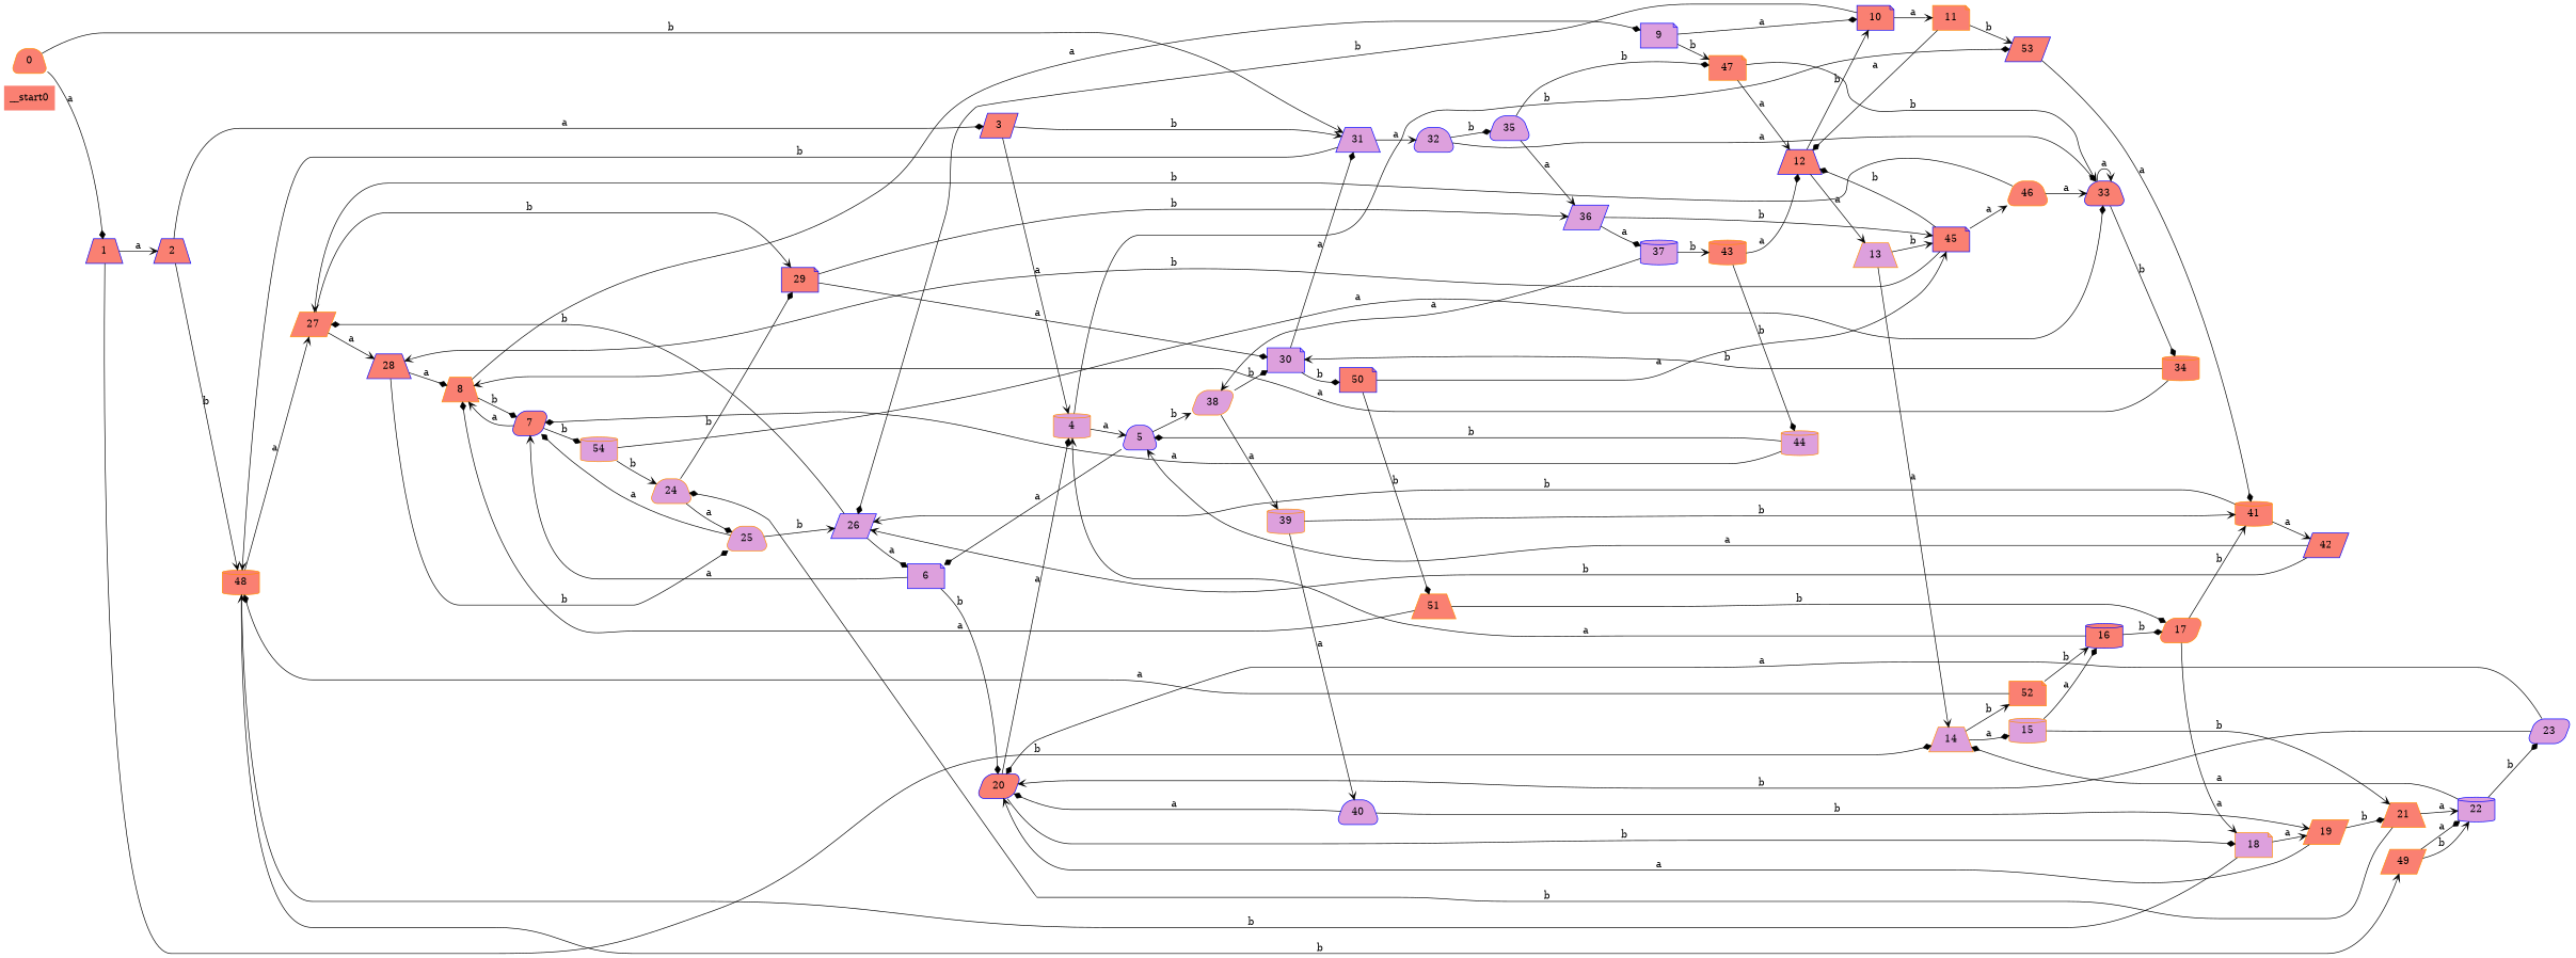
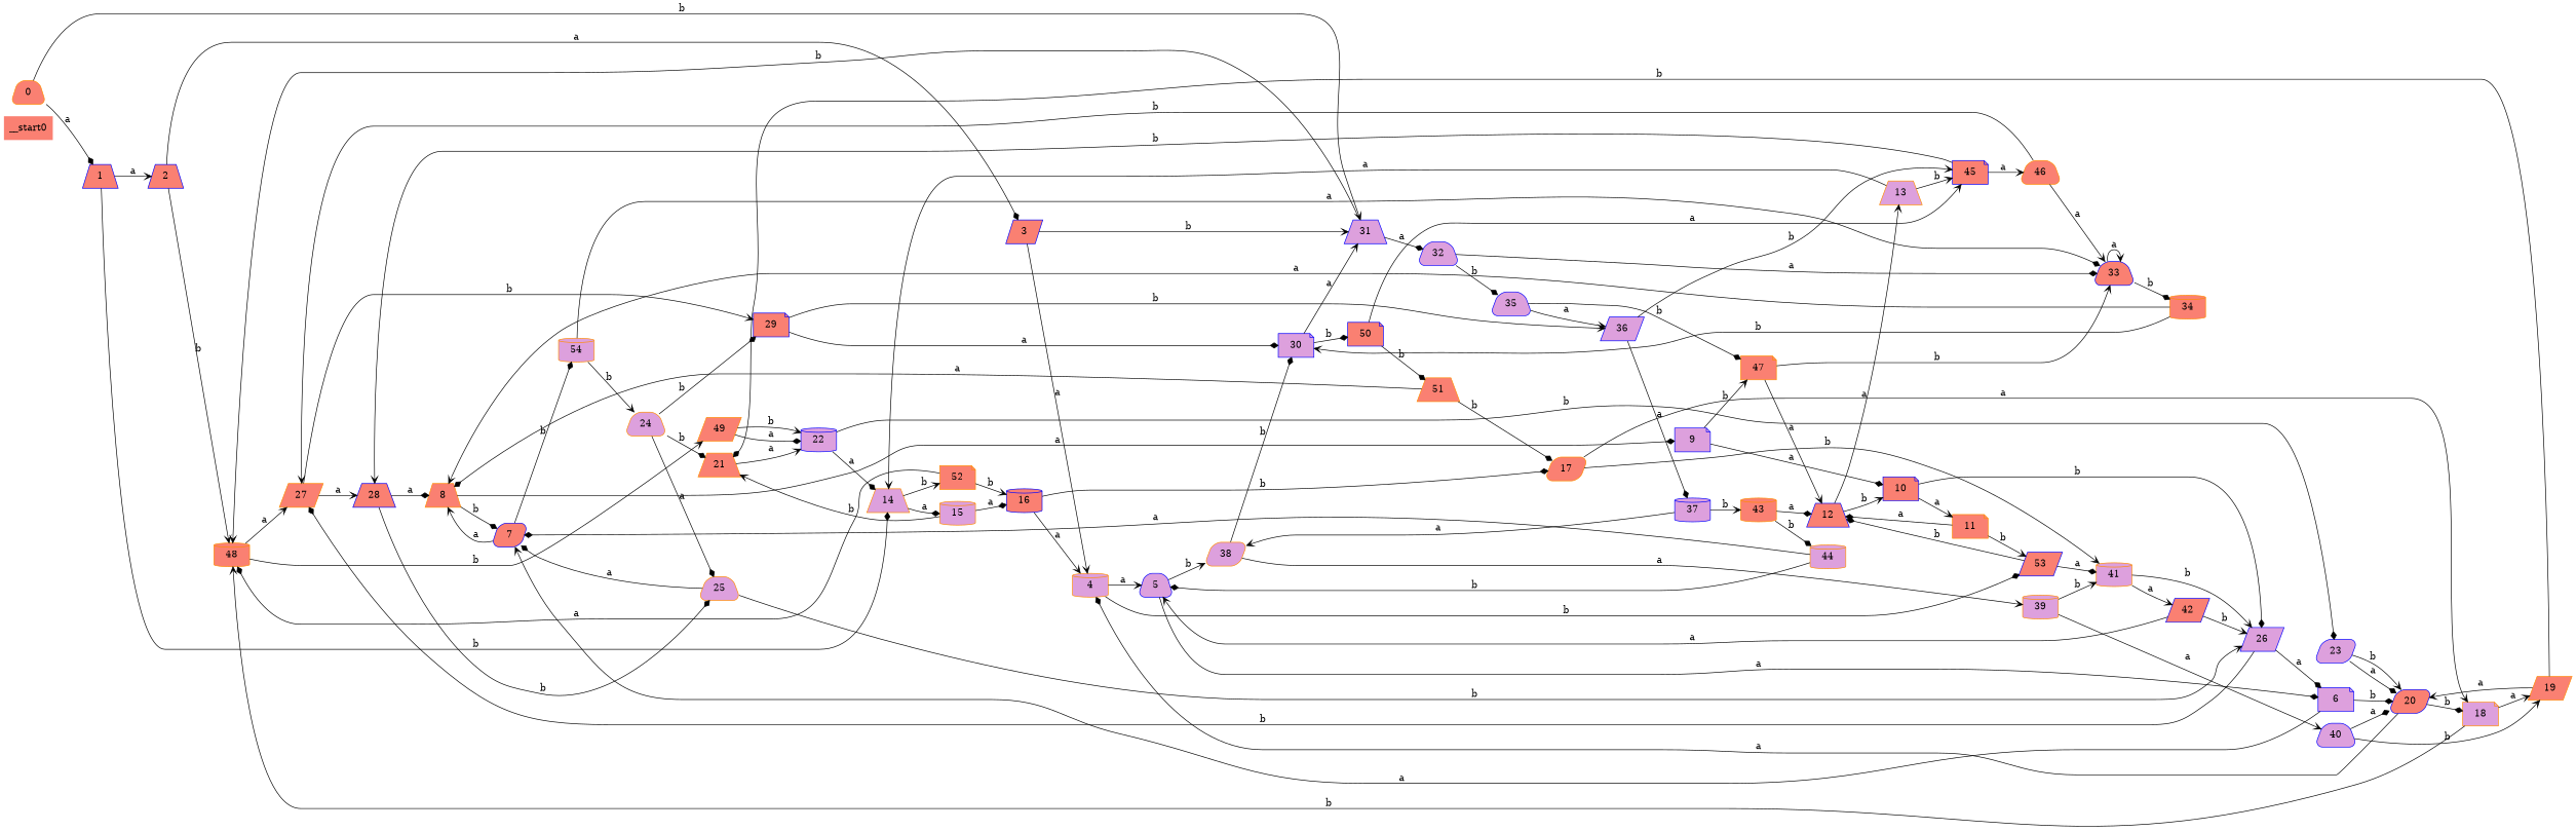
  digraph {
    rankdir=LR
    node [color=blue fillcolor=salmon shape=trapezium style=filled]
    edge [arrowhead=vee]
    __start0 [shape=none]
    n2 [color=darkorange label=0 style="rounded,filled"]
    n3 [label=1]
    n4 [fillcolor=plum label=31]
    n5 [label=2]
    n6 [color=darkorange fillcolor=plum label=14]
    n7 [color=darkorange label=48 shape=cylinder]
    n8 [fillcolor=plum label=32 style="rounded,filled"]
    n9 [label=3 shape=parallelogram]
    n10 [color=darkorange fillcolor=plum label=15 shape=cylinder]
    n11 [color=darkorange label=52 shape=note style="rounded,filled"]
    n12 [color=darkorange fillcolor=plum label=4 shape=cylinder]
    n13 [color=darkorange label=27 shape=parallelogram]
    n14 [color=darkorange label=49 shape=parallelogram]
    n15 [fillcolor=plum label=5 style="rounded,filled"]
    n16 [label=53 shape=parallelogram]
    n17 [fillcolor=plum label=6 shape=note style="rounded,filled"]
    n18 [color=darkorange fillcolor=plum label=38 shape=parallelogram style="rounded,filled"]
    n19 [label=12]
-   n20 [color=darkorange label=41 shape=cylinder]
+   n20 [color=darkorange fillcolor=plum label=41 shape=cylinder]
    n21 [label=7 shape=parallelogram style="rounded,filled"]
    n22 [label=20 shape=parallelogram style="rounded,filled"]
    n23 [fillcolor=plum label=30 shape=note]
    n24 [color=darkorange fillcolor=plum label=39 shape=cylinder style="rounded,filled"]
    n25 [color=darkorange label=8]
    n26 [color=darkorange fillcolor=plum label=54 shape=cylinder style="rounded,filled"]
    n27 [color=darkorange fillcolor=plum label=18 shape=note style="rounded,filled"]
    n28 [fillcolor=plum label=9 shape=note]
    n29 [color=darkorange fillcolor=plum label=24 style="rounded,filled"]
    n30 [label=33 style="rounded,filled"]
    n31 [label=10 shape=note]
    n32 [color=darkorange label=47 shape=note]
    n33 [color=darkorange label=11 shape=note]
    n34 [fillcolor=plum label=26 shape=parallelogram]
    n35 [color=darkorange fillcolor=plum label=13]
    n36 [label=45 shape=note]
    n37 [label=28]
    n38 [color=darkorange label=46 style="rounded,filled"]
    n39 [label=16 shape=cylinder style="rounded,filled"]
    n40 [color=darkorange label=21]
    n41 [color=darkorange label=17 shape=parallelogram style="rounded,filled"]
    n42 [fillcolor=plum label=22 shape=cylinder]
    n43 [color=darkorange label=19 shape=parallelogram]
    n44 [label=42 shape=parallelogram]
    n45 [fillcolor=plum label=23 shape=parallelogram style="rounded,filled"]
    n46 [color=darkorange fillcolor=plum label=25 style="rounded,filled"]
    n47 [label=29 shape=note style="rounded,filled"]
    n48 [fillcolor=plum label=36 shape=parallelogram]
    n49 [label=50 shape=note]
    n50 [fillcolor=plum label=37 shape=cylinder]
    n51 [color=darkorange label=51]
    n52 [fillcolor=plum label=35 style="rounded,filled"]
    n53 [color=darkorange label=34 shape=cylinder style="rounded,filled"]
    n54 [color=darkorange label=43 shape=cylinder]
    n55 [color=darkorange fillcolor=plum label=44 shape=cylinder]
    n56 [fillcolor=plum label=40 style="rounded,filled"]
    n2 -> n3 [arrowhead=diamond label=a]
    n2 -> n4 [label=b]
    n3 -> n5 [label=a]
    n3 -> n6 [arrowhead=diamond label=b]
    n4 -> n7 [label=b]
-   n4 -> n8 [label=a]
+   n4 -> n8 [arrowhead=diamond label=a]
    n5 -> n7 [label=b]
    n5 -> n9 [arrowhead=diamond label=a]
    n6 -> n10 [arrowhead=diamond label=a]
    n6 -> n11 [label=b]
    n7 -> n13 [label=a]
    n7 -> n14 [label=b]
    n8 -> n30 [arrowhead=diamond label=a]
    n8 -> n52 [arrowhead=diamond label=b]
    n9 -> n4 [label=b]
    n9 -> n12 [label=a]
    n10 -> n39 [arrowhead=diamond label=a]
    n10 -> n40 [label=b]
    n11 -> n7 [arrowhead=diamond label=a]
    n11 -> n39 [label=b]
    n12 -> n15 [label=a]
    n12 -> n16 [arrowhead=diamond label=b]
    n13 -> n37 [label=a]
    n13 -> n47 [label=b]
    n14 -> n42 [arrowhead=diamond label=a]
    n14 -> n42 [label=b]
    n15 -> n17 [arrowhead=diamond label=a]
    n15 -> n18 [label=b]
-   n36 -> n19 [arrowhead=diamond label=b]
+   n16 -> n19 [arrowhead=diamond label=b]
    n16 -> n20 [arrowhead=diamond label=a]
    n17 -> n21 [label=a]
    n17 -> n22 [arrowhead=diamond label=b]
    n18 -> n23 [arrowhead=diamond label=b]
    n18 -> n24 [label=a]
    n19 -> n31 [label=b]
    n19 -> n35 [label=a]
    n20 -> n34 [label=b]
    n20 -> n44 [label=a]
    n21 -> n25 [label=a]
    n21 -> n26 [arrowhead=diamond label=b]
    n22 -> n12 [arrowhead=diamond label=a]
    n22 -> n27 [arrowhead=diamond label=b]
-   n23 -> n4 [arrowhead=diamond label=a]
+   n23 -> n4 [label=a]
    n23 -> n49 [arrowhead=diamond label=b]
    n24 -> n20 [label=b]
    n24 -> n56 [label=a]
    n25 -> n21 [arrowhead=diamond label=b]
    n25 -> n28 [arrowhead=diamond label=a]
    n26 -> n29 [label=b]
    n26 -> n30 [arrowhead=diamond label=a]
    n27 -> n7 [label=b]
    n27 -> n43 [label=a]
    n28 -> n31 [arrowhead=diamond label=a]
    n28 -> n32 [label=b]
    n29 -> n46 [arrowhead=diamond label=a]
    n29 -> n47 [arrowhead=diamond label=b]
    n30 -> n30 [label=a]
    n30 -> n53 [arrowhead=diamond label=b]
    n31 -> n33 [label=a]
    n31 -> n34 [arrowhead=diamond label=b]
    n32 -> n19 [label=a]
    n32 -> n30 [label=b]
    n33 -> n16 [label=b]
    n33 -> n19 [arrowhead=diamond label=a]
    n34 -> n13 [arrowhead=diamond label=b]
    n34 -> n17 [arrowhead=diamond label=a]
    n35 -> n6 [label=a]
    n35 -> n36 [label=b]
    n36 -> n37 [label=b]
    n36 -> n38 [label=a]
    n37 -> n25 [arrowhead=diamond label=a]
    n37 -> n46 [arrowhead=diamond label=b]
    n38 -> n13 [label=b]
    n38 -> n30 [label=a]
    n39 -> n12 [label=a]
    n39 -> n41 [arrowhead=diamond label=b]
-   n40 -> n29 [arrowhead=diamond label=b]
+   n29 -> n40 [arrowhead=diamond label=b]
    n40 -> n42 [label=a]
    n41 -> n20 [label=b]
    n41 -> n27 [label=a]
    n42 -> n6 [arrowhead=diamond label=a]
    n42 -> n45 [arrowhead=diamond label=b]
    n43 -> n22 [label=a]
    n43 -> n40 [arrowhead=diamond label=b]
    n44 -> n15 [label=a]
    n44 -> n34 [label=b]
    n45 -> n22 [arrowhead=diamond label=a]
    n45 -> n22 [label=b]
    n46 -> n21 [arrowhead=diamond label=a]
    n46 -> n34 [label=b]
    n47 -> n23 [arrowhead=diamond label=a]
    n47 -> n48 [label=b]
    n48 -> n36 [label=b]
    n48 -> n50 [arrowhead=diamond label=a]
    n49 -> n36 [label=a]
    n49 -> n51 [arrowhead=diamond label=b]
    n50 -> n18 [label=a]
    n50 -> n54 [label=b]
    n51 -> n25 [arrowhead=diamond label=a]
    n51 -> n41 [arrowhead=diamond label=b]
    n52 -> n32 [arrowhead=diamond label=b]
    n52 -> n48 [label=a]
    n53 -> n23 [label=b]
    n53 -> n25 [label=a]
    n54 -> n19 [arrowhead=diamond label=a]
    n54 -> n55 [arrowhead=diamond label=b]
    n55 -> n15 [arrowhead=diamond label=b]
    n55 -> n21 [arrowhead=diamond label=a]
    n56 -> n22 [arrowhead=diamond label=a]
    n56 -> n43 [label=b]
  }
